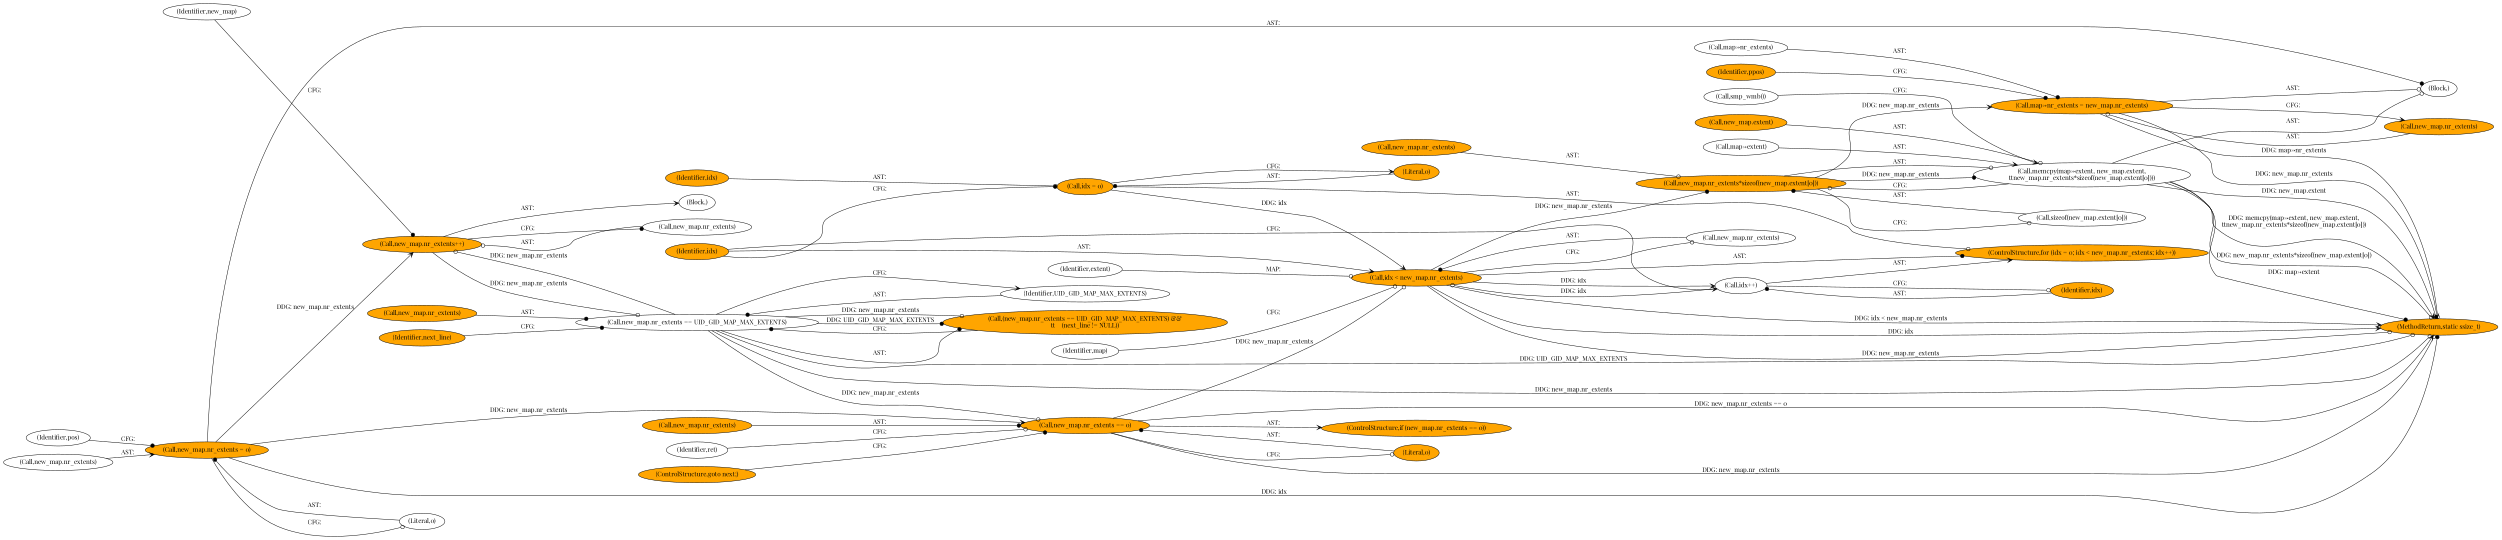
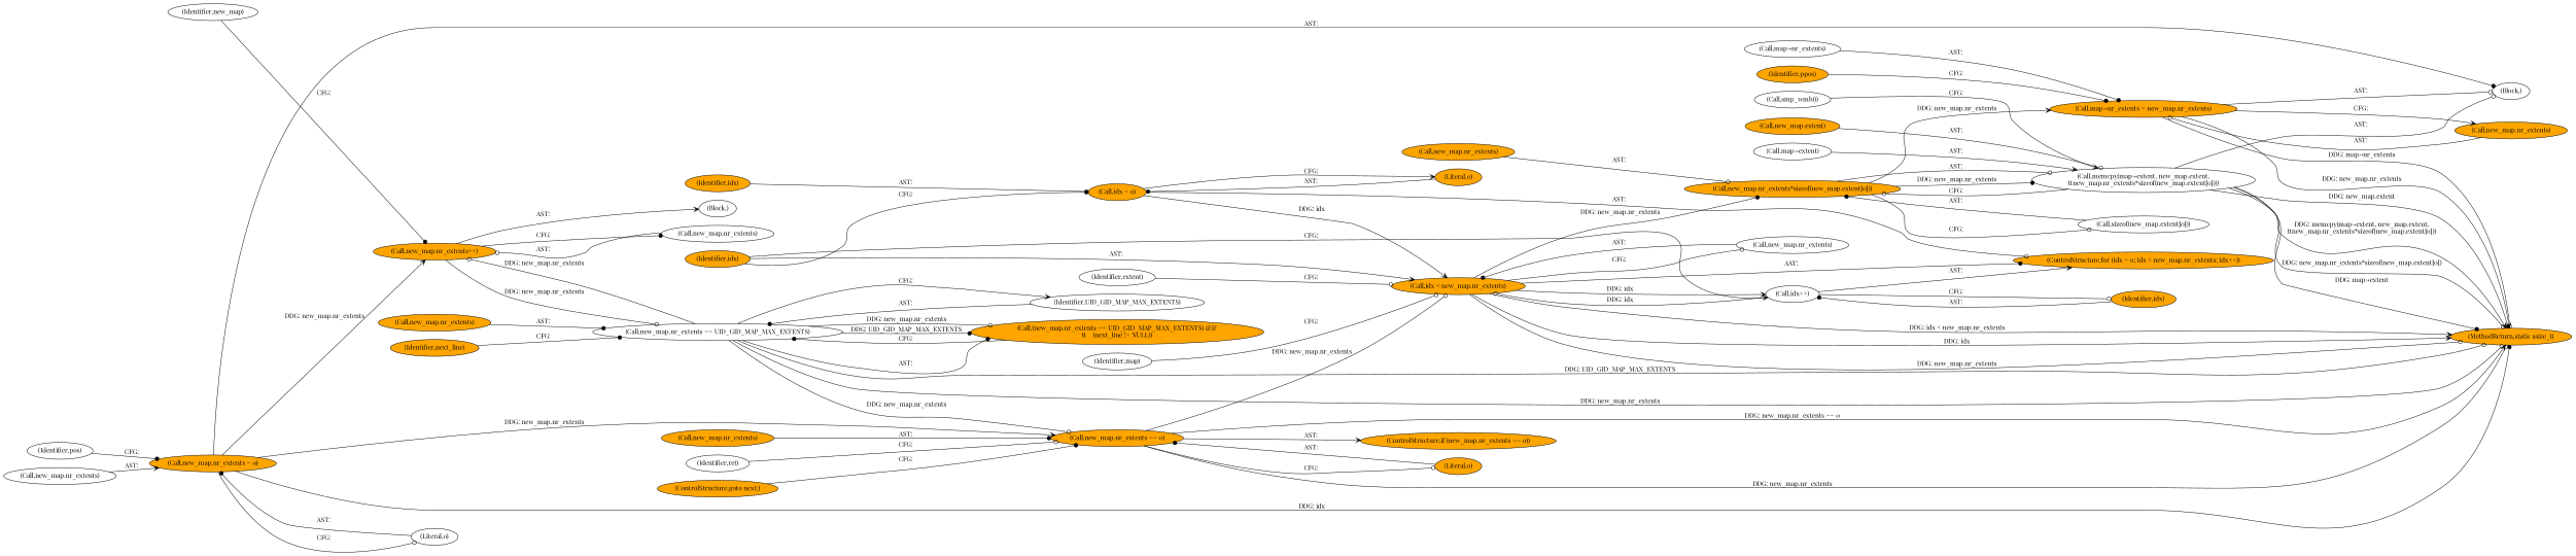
  digraph {
    fontname="Playfair Display"
    rankdir=LR
    node [fillcolor=orange fontname="Playfair Display" style=filled]
    edge [arrowhead=odot fontname="Playfair Display"]
    n1 [label="(Call,new_map.nr_extents*sizeof(new_map.extent[0]))"]
    n2 [fillcolor=white label="(Call,memcpy(map->extent, new_map.extent,\n\t\tnew_map.nr_extents*sizeof(new_map.extent[0])))"]
    n3 [label="(Call,map->nr_extents = new_map.nr_extents)"]
    n4 [fillcolor=white label="(Call,sizeof(new_map.extent[0]))"]
    n5 [label="(MethodReturn,static ssize_t)"]
    n6 [fillcolor=white label="(Block,)"]
    n7 [label="(Call,new_map.nr_extents)"]
    n8 [label="(Call,idx < new_map.nr_extents)"]
    n9 [fillcolor=white label="(Call,idx++)"]
    n10 [fillcolor=white label="(Call,new_map.nr_extents)"]
    n11 [label="(ControlStructure,for (idx = 0; idx < new_map.nr_extents; idx++))"]
    n12 [label="(Identifier,idx)"]
    n13 [label="(Call,idx = 0)"]
    n14 [label="(Literal,0)"]
    n15 [label="(Call,new_map.nr_extents == 0)"]
    n16 [label="(ControlStructure,if (new_map.nr_extents == 0))"]
    n17 [label="(Literal,0)"]
    n18 [fillcolor=white label="(Call,new_map.nr_extents == UID_GID_MAP_MAX_EXTENTS)"]
    n19 [label="(Call,new_map.nr_extents++)"]
    n20 [label="(Call,(new_map.nr_extents == UID_GID_MAP_MAX_EXTENTS) &&\n\t\t    (next_line != NULL))"]
    n21 [fillcolor=white label="(Identifier,UID_GID_MAP_MAX_EXTENTS)"]
    n22 [fillcolor=white label="(Block,)"]
    n23 [fillcolor=white label="(Call,new_map.nr_extents)"]
    n24 [label="(Call,new_map.nr_extents = 0)"]
    n25 [fillcolor=white label="(Literal,0)"]
    n26 [label="(Identifier,idx)"]
    n27 [fillcolor=white label="(Call,map->nr_extents)"]
    n28 [label="(ControlStructure,goto next;)"]
    n29 [label="(Call,new_map.extent)"]
    n30 [label="(Identifier,ppos)"]
    n31 [fillcolor=white label="(Call,map->extent)"]
    n32 [fillcolor=white label="(Identifier,map)"]
    n33 [fillcolor=white label="(Identifier,new_map)"]
    n34 [label="(Call,new_map.nr_extents)"]
    n35 [fillcolor=white label="(Call,smp_wmb())"]
    n36 [fillcolor=white label="(Identifier,pos)"]
    n37 [fillcolor=white label="(Identifier,extent)"]
    n38 [label="(Call,new_map.nr_extents)"]
    n39 [label="(Call,new_map.nr_extents)"]
    n40 [fillcolor=white label="(Call,new_map.nr_extents)"]
    n41 [label="(Identifier,idx)"]
    n42 [label="(Identifier,next_line)"]
    n43 [fillcolor=white label="(Identifier,ret)"]
    n1 -> n2 [label="AST: "]
    n1 -> n2 [arrowhead=dot label="DDG: new_map.nr_extents"]
    n1 -> n3 [arrowhead=vee label="DDG: new_map.nr_extents"]
    n1 -> n4 [label="CFG: "]
    n2 -> n1 [label="CFG: "]
    n2 -> n5 [arrowhead=dot label="DDG: map->extent"]
    n2 -> n5 [arrowhead=dot label="DDG: new_map.extent"]
    n2 -> n5 [arrowhead=vee label="DDG: memcpy(map->extent, new_map.extent,\n\t\tnew_map.nr_extents*sizeof(new_map.extent[0]))"]
    n2 -> n5 [label="DDG: new_map.nr_extents*sizeof(new_map.extent[0])"]
    n2 -> n6 [label="AST: "]
    n3 -> n5 [label="DDG: map->nr_extents"]
    n3 -> n5 [arrowhead=vee label="DDG: new_map.nr_extents"]
    n3 -> n6 [label="AST: "]
    n3 -> n7 [arrowhead=vee label="CFG: "]
    n4 -> n1 [arrowhead=dot label="AST: "]
    n7 -> n3 [label="AST: "]
    n8 -> n1 [arrowhead=dot label="DDG: new_map.nr_extents"]
    n8 -> n5 [arrowhead=vee label="DDG: idx"]
    n8 -> n5 [label="DDG: new_map.nr_extents"]
    n8 -> n5 [arrowhead=vee label="DDG: idx < new_map.nr_extents"]
    n8 -> n9 [arrowhead=vee label="DDG: idx"]
    n8 -> n10 [label="CFG: "]
    n8 -> n11 [arrowhead=dot label="AST: "]
    n9 -> n8 [label="DDG: idx"]
    n9 -> n11 [arrowhead=vee label="AST: "]
    n9 -> n12 [label="CFG: "]
    n10 -> n8 [arrowhead=dot label="AST: "]
    n12 -> n9 [arrowhead=dot label="AST: "]
    n13 -> n8 [arrowhead=vee label="DDG: idx"]
    n13 -> n11 [label="AST: "]
    n13 -> n14 [arrowhead=vee label="CFG: "]
    n14 -> n13 [arrowhead=dot label="AST: "]
    n15 -> n5 [label="DDG: new_map.nr_extents"]
    n15 -> n5 [arrowhead=vee label="DDG: new_map.nr_extents == 0"]
    n15 -> n8 [label="DDG: new_map.nr_extents"]
    n15 -> n16 [arrowhead=vee label="AST: "]
    n15 -> n17 [label="CFG: "]
    n17 -> n15 [arrowhead=dot label="AST: "]
    n18 -> n5 [label="DDG: new_map.nr_extents"]
    n18 -> n5 [label="DDG: UID_GID_MAP_MAX_EXTENTS"]
    n18 -> n15 [label="DDG: new_map.nr_extents"]
    n18 -> n19 [label="DDG: new_map.nr_extents"]
    n18 -> n20 [arrowhead=dot label="AST: "]
    n18 -> n20 [label="DDG: new_map.nr_extents"]
    n18 -> n20 [arrowhead=dot label="DDG: UID_GID_MAP_MAX_EXTENTS"]
    n18 -> n21 [arrowhead=vee label="CFG: "]
    n19 -> n18 [label="DDG: new_map.nr_extents"]
    n19 -> n22 [arrowhead=vee label="AST: "]
    n19 -> n23 [arrowhead=dot label="CFG: "]
    n20 -> n18 [arrowhead=dot label="CFG: "]
    n21 -> n18 [arrowhead=dot label="AST: "]
    n23 -> n19 [label="AST: "]
    n24 -> n5 [arrowhead=dot label="DDG: idx"]
    n24 -> n6 [arrowhead=dot label="AST: "]
    n24 -> n15 [arrowhead=vee label="DDG: new_map.nr_extents"]
    n24 -> n19 [arrowhead=vee label="DDG: new_map.nr_extents"]
    n24 -> n25 [label="CFG: "]
    n25 -> n24 [arrowhead=dot label="AST: "]
    n26 -> n13 [label="AST: "]
    n27 -> n3 [arrowhead=dot label="AST: "]
    n28 -> n15 [arrowhead=dot label="CFG: "]
    n29 -> n2 [label="AST: "]
    n30 -> n3 [arrowhead=dot label="CFG: "]
    n31 -> n2 [arrowhead=vee label="AST: "]
    n32 -> n8 [label="CFG: "]
    n33 -> n19 [arrowhead=dot label="CFG: "]
    n34 -> n1 [label="AST: "]
    n35 -> n2 [arrowhead=vee label="CFG: "]
    n36 -> n24 [arrowhead=dot label="CFG: "]
-   n37 -> n8 [label="MAP: "]
+   n37 -> n8 [label="CFG: "]
    n38 -> n15 [arrowhead=dot label="AST: "]
    n39 -> n18 [arrowhead=dot label="AST: "]
    n40 -> n24 [arrowhead=vee label="AST: "]
    n41 -> n8 [arrowhead=vee label="AST: "]
    n41 -> n9 [arrowhead=vee label="CFG: "]
    n41 -> n13 [arrowhead=dot label="CFG: "]
    n42 -> n18 [arrowhead=dot label="CFG: "]
    n43 -> n15 [label="CFG: "]
  }
